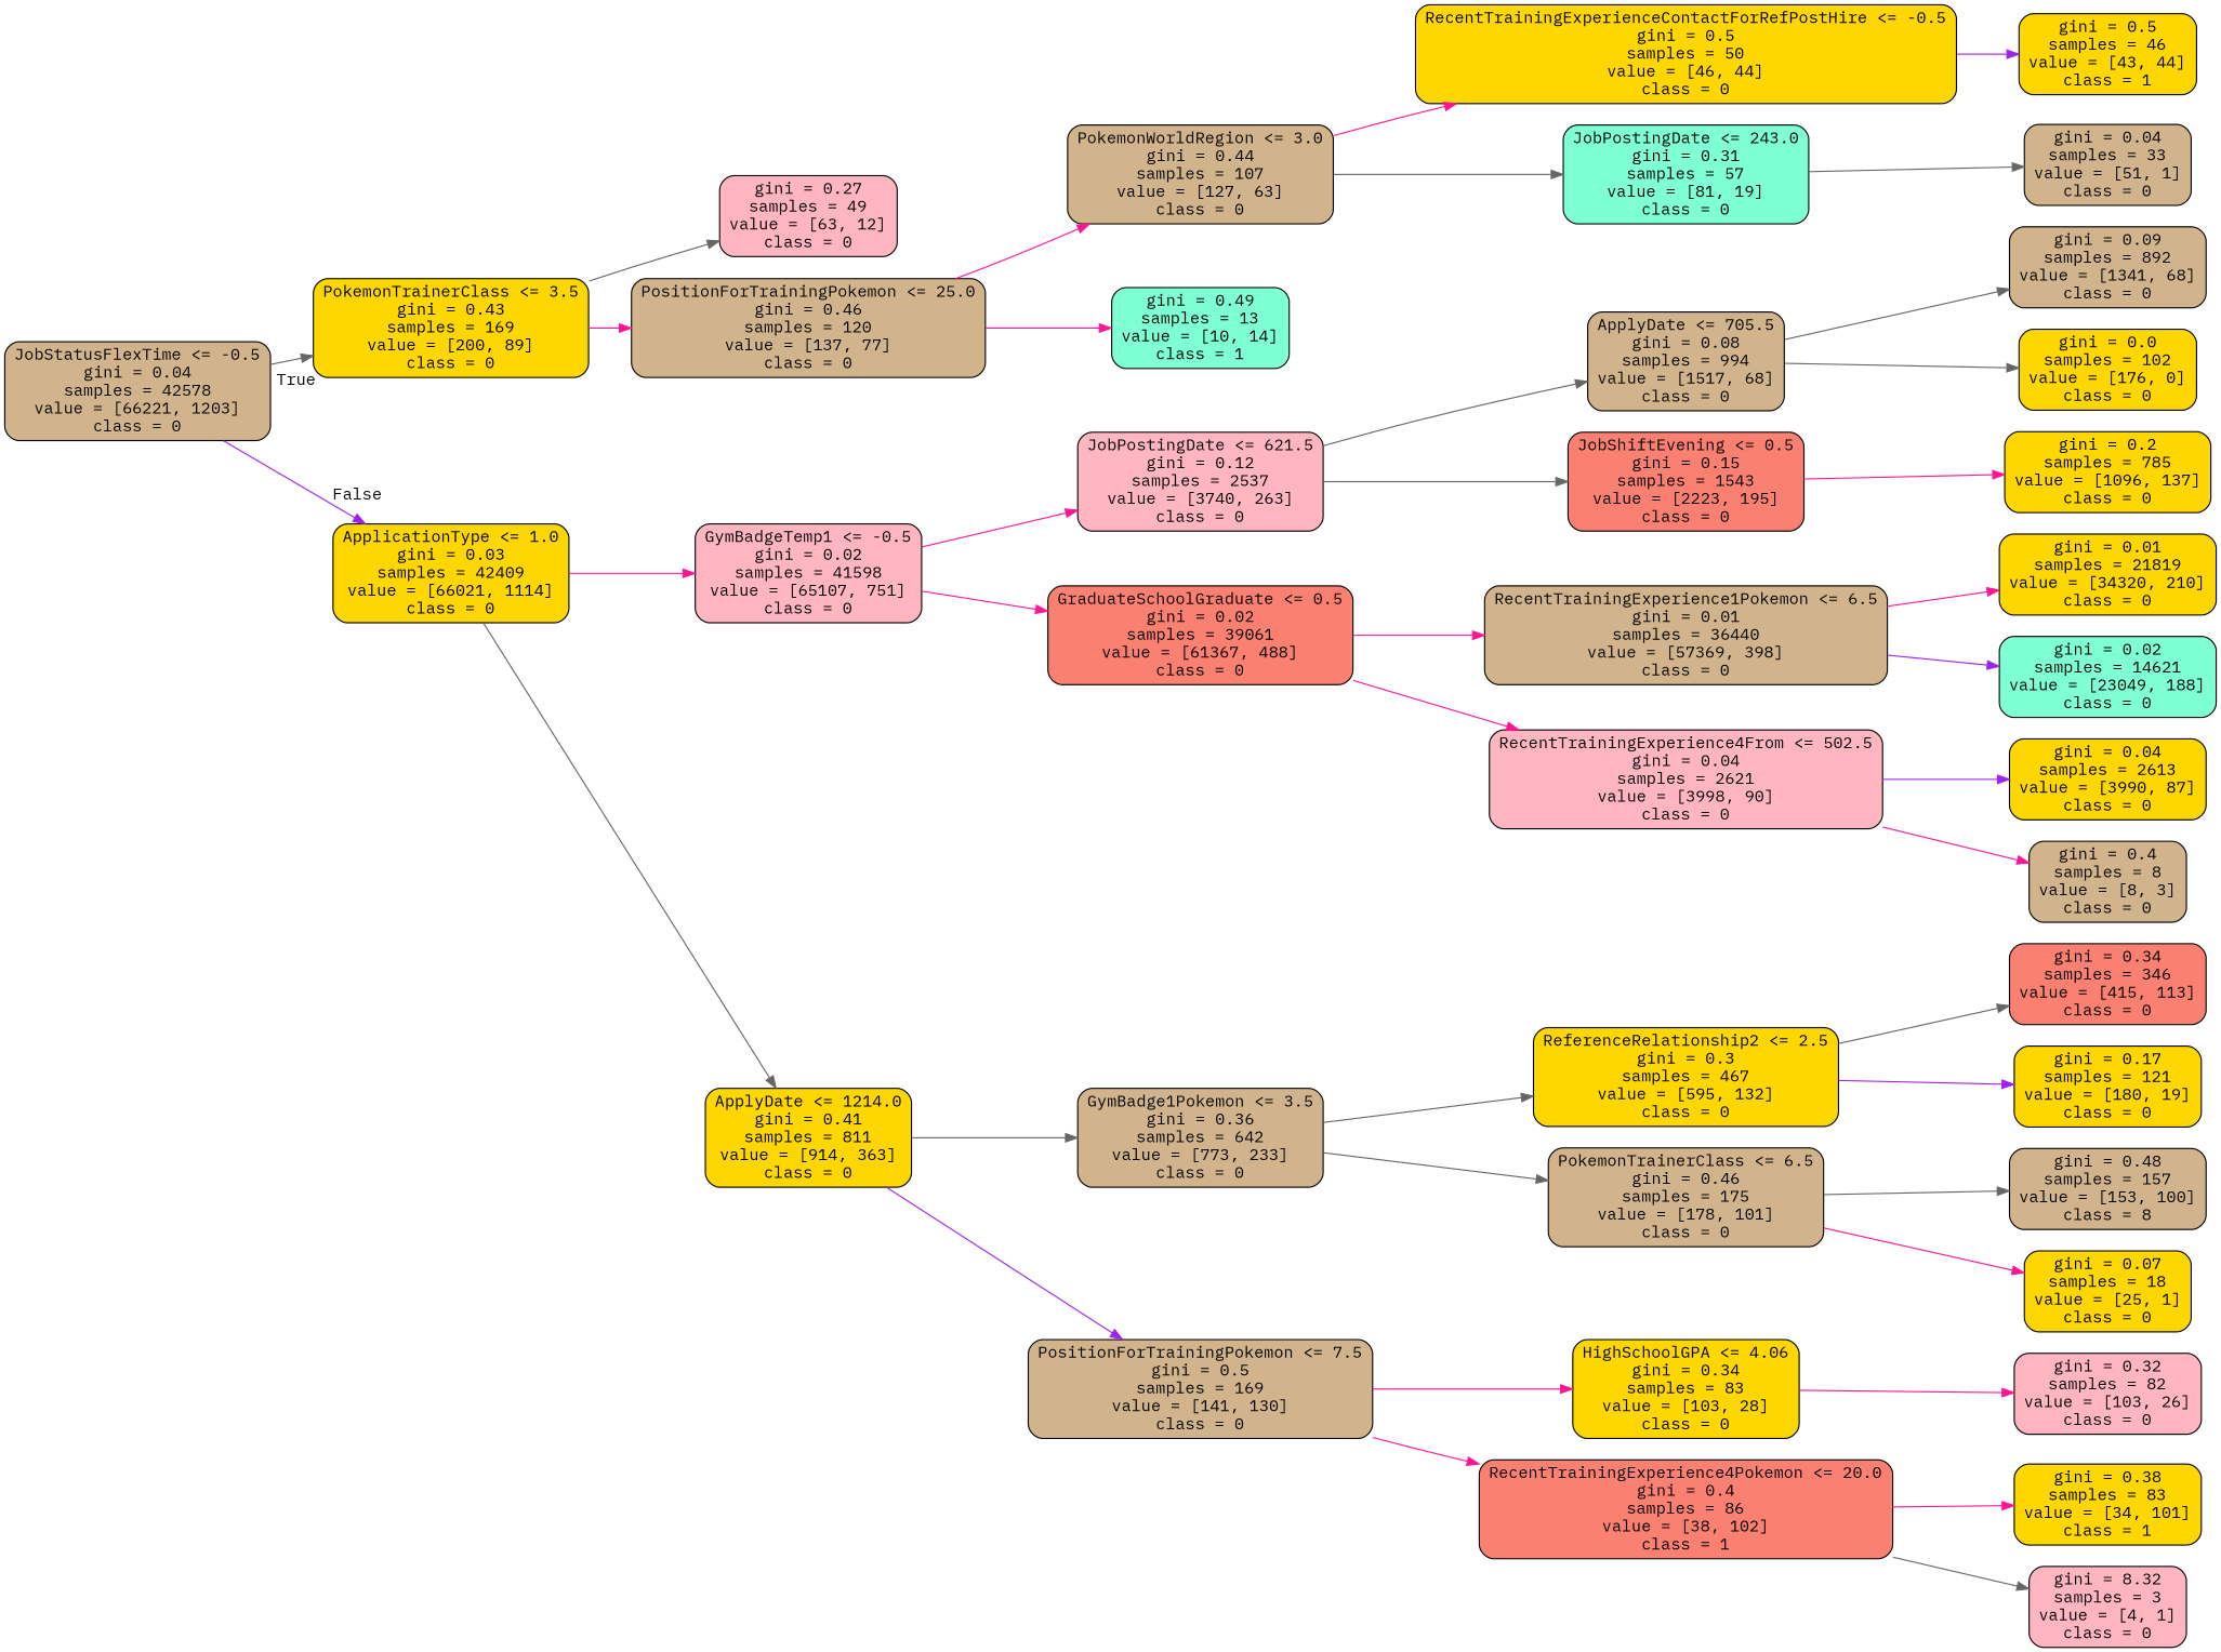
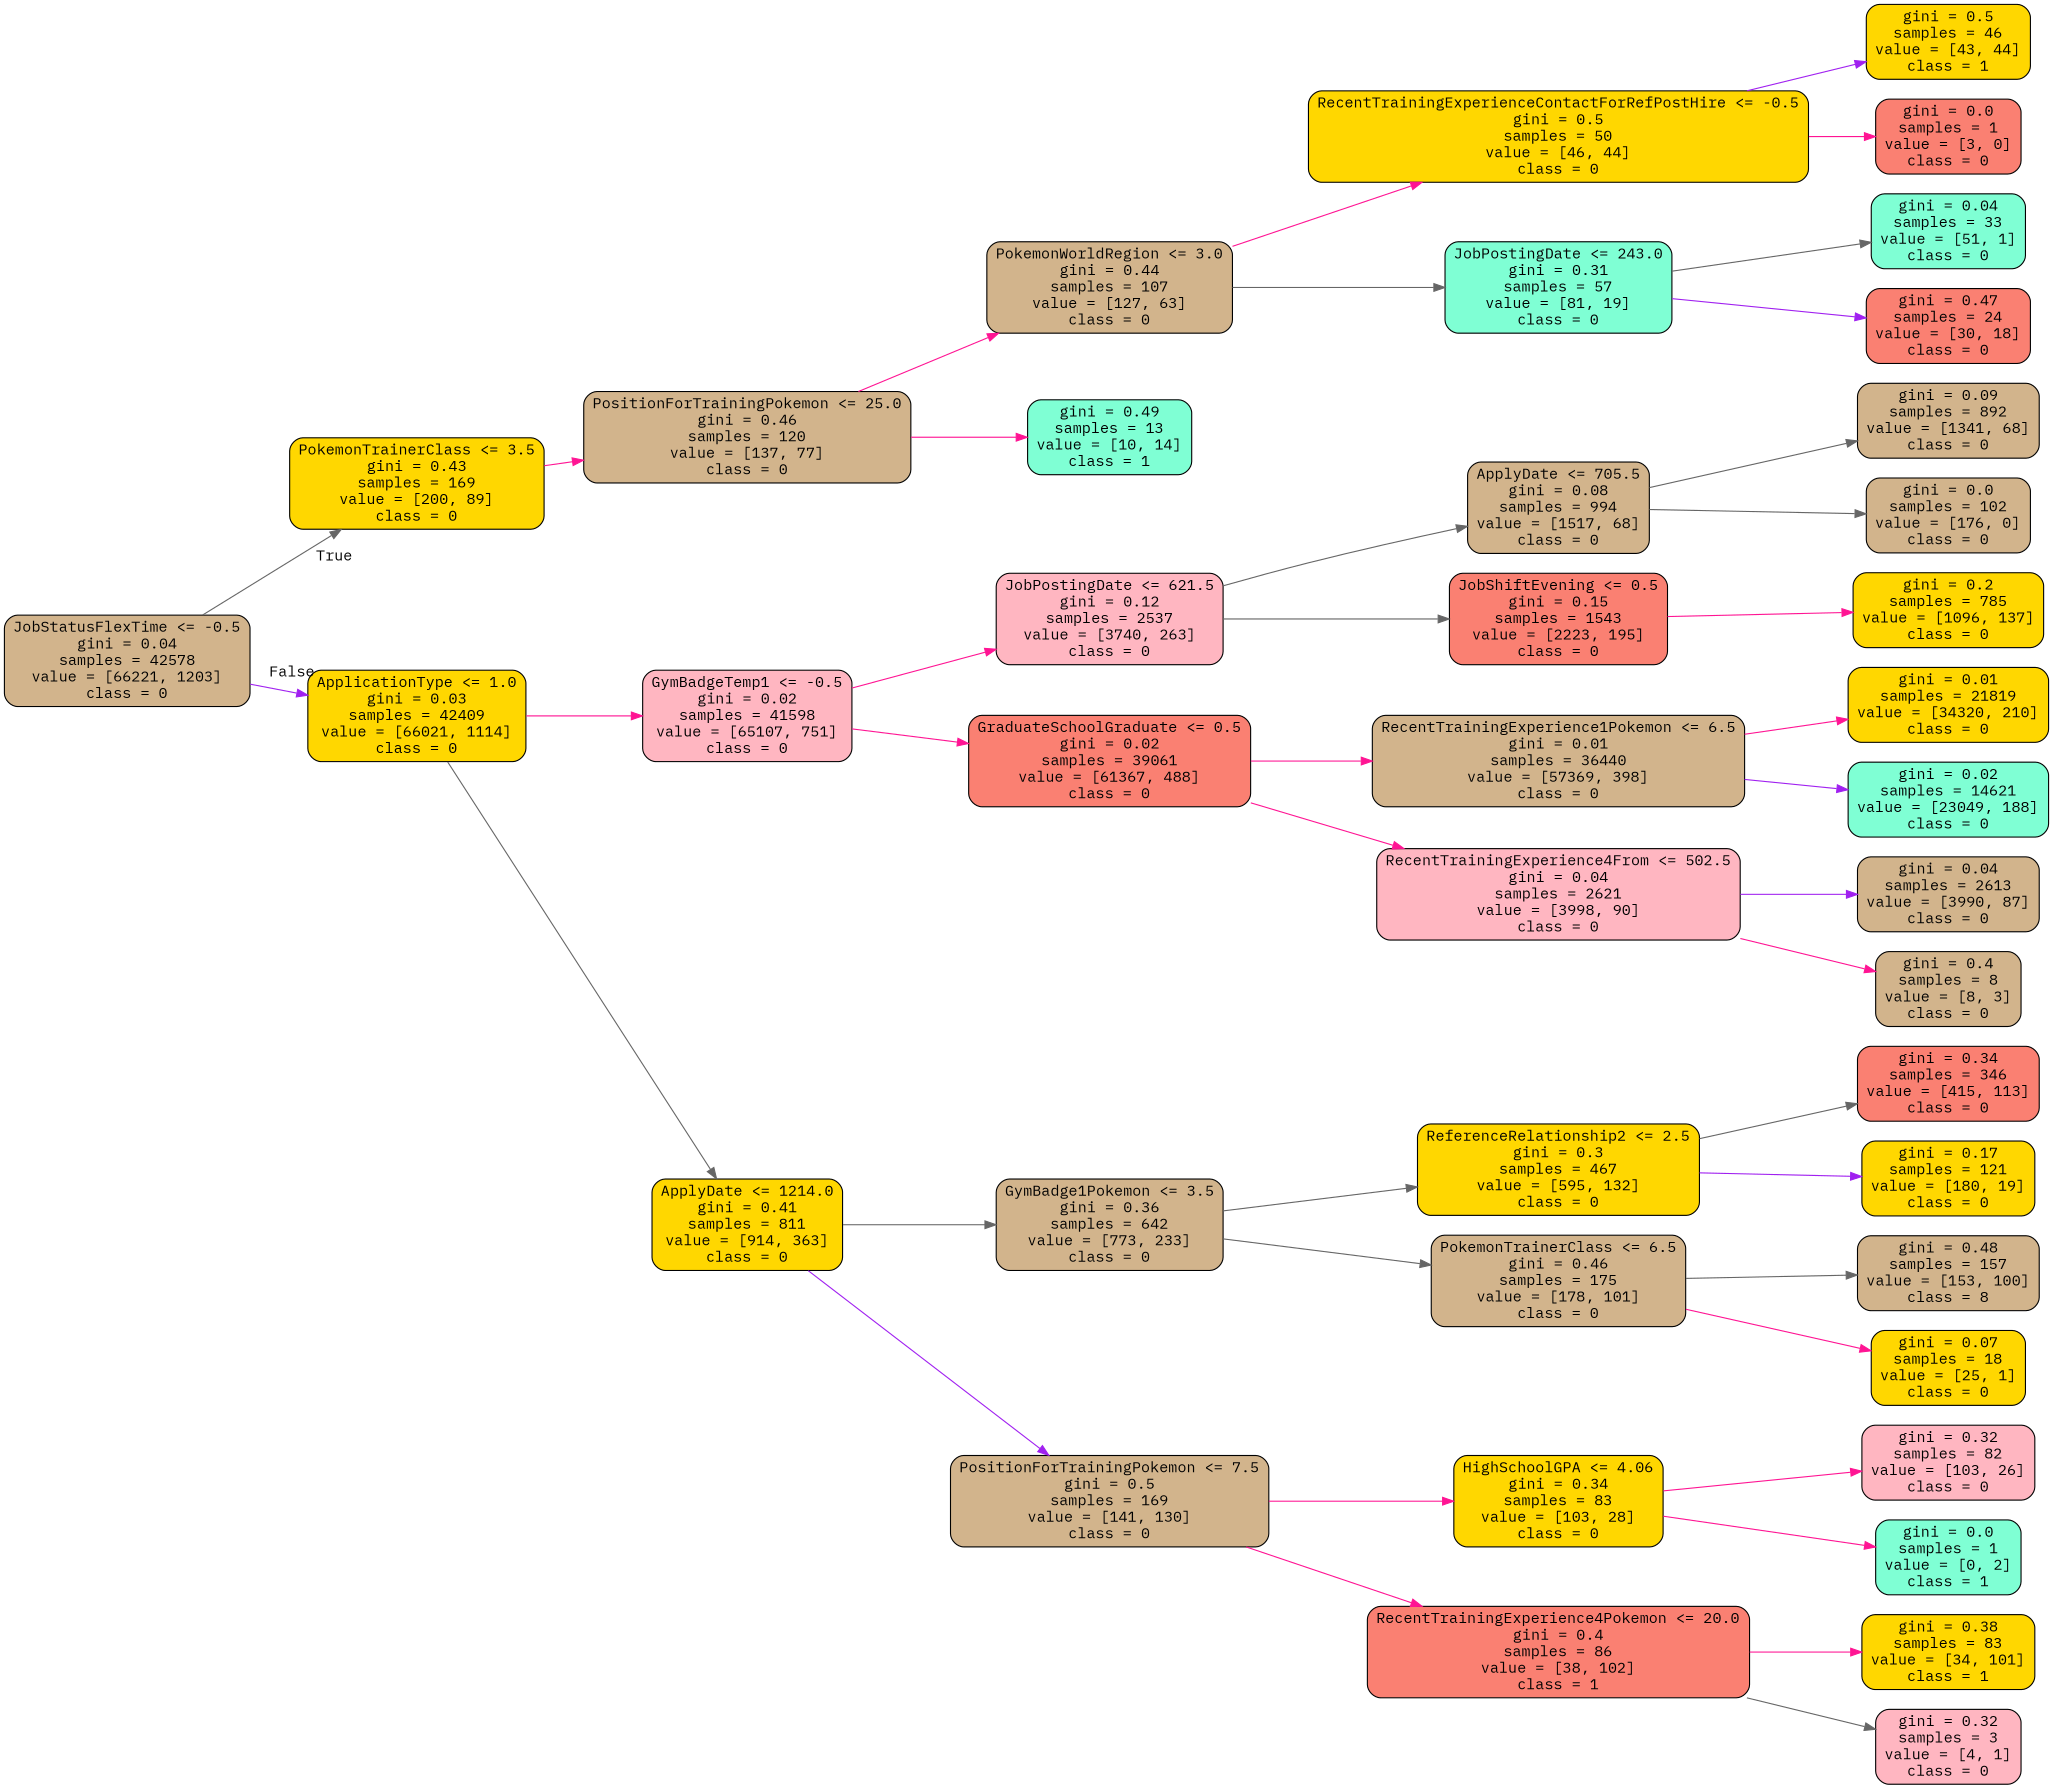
  digraph {
    fontname="IBM Plex Mono"
    rankdir=LR
    node [color=black fillcolor=tan fontname="IBM Plex Mono" shape=box style="filled, rounded"]
    edge [color=deeppink fontname="IBM Plex Mono"]
    n1 [label="JobStatusFlexTime <= -0.5\ngini = 0.04\nsamples = 42578\nvalue = [66221, 1203]\nclass = 0"]
    n2 [fillcolor=gold label="PokemonTrainerClass <= 3.5\ngini = 0.43\nsamples = 169\nvalue = [200, 89]\nclass = 0"]
    n3 [fillcolor=gold label="ApplicationType <= 1.0\ngini = 0.03\nsamples = 42409\nvalue = [66021, 1114]\nclass = 0"]
-   n4 [fillcolor=lightpink label="gini = 0.27\nsamples = 49\nvalue = [63, 12]\nclass = 0"]
    n5 [label="PositionForTrainingPokemon <= 25.0\ngini = 0.46\nsamples = 120\nvalue = [137, 77]\nclass = 0"]
    n6 [fillcolor=lightpink label="GymBadgeTemp1 <= -0.5\ngini = 0.02\nsamples = 41598\nvalue = [65107, 751]\nclass = 0"]
    n7 [fillcolor=gold label="ApplyDate <= 1214.0\ngini = 0.41\nsamples = 811\nvalue = [914, 363]\nclass = 0"]
    n8 [label="PokemonWorldRegion <= 3.0\ngini = 0.44\nsamples = 107\nvalue = [127, 63]\nclass = 0"]
    n9 [fillcolor=aquamarine label="gini = 0.49\nsamples = 13\nvalue = [10, 14]\nclass = 1"]
    n10 [fillcolor=gold label="RecentTrainingExperienceContactForRefPostHire <= -0.5\ngini = 0.5\nsamples = 50\nvalue = [46, 44]\nclass = 0"]
    n11 [fillcolor=aquamarine label="JobPostingDate <= 243.0\ngini = 0.31\nsamples = 57\nvalue = [81, 19]\nclass = 0"]
    n12 [fillcolor=gold label="gini = 0.5\nsamples = 46\nvalue = [43, 44]\nclass = 1"]
-   n14 [label="gini = 0.04\nsamples = 33\nvalue = [51, 1]\nclass = 0"]
+   n13 [fillcolor=salmon label="gini = 0.0\nsamples = 1\nvalue = [3, 0]\nclass = 0"]
+   n14 [fillcolor=aquamarine label="gini = 0.04\nsamples = 33\nvalue = [51, 1]\nclass = 0"]
+   n15 [fillcolor=salmon label="gini = 0.47\nsamples = 24\nvalue = [30, 18]\nclass = 0"]
    n16 [fillcolor=lightpink label="JobPostingDate <= 621.5\ngini = 0.12\nsamples = 2537\nvalue = [3740, 263]\nclass = 0"]
    n17 [fillcolor=salmon label="GraduateSchoolGraduate <= 0.5\ngini = 0.02\nsamples = 39061\nvalue = [61367, 488]\nclass = 0"]
    n18 [label="GymBadge1Pokemon <= 3.5\ngini = 0.36\nsamples = 642\nvalue = [773, 233]\nclass = 0"]
    n19 [label="PositionForTrainingPokemon <= 7.5\ngini = 0.5\nsamples = 169\nvalue = [141, 130]\nclass = 0"]
    n20 [label="ApplyDate <= 705.5\ngini = 0.08\nsamples = 994\nvalue = [1517, 68]\nclass = 0"]
    n21 [fillcolor=salmon label="JobShiftEvening <= 0.5\ngini = 0.15\nsamples = 1543\nvalue = [2223, 195]\nclass = 0"]
    n22 [label="RecentTrainingExperience1Pokemon <= 6.5\ngini = 0.01\nsamples = 36440\nvalue = [57369, 398]\nclass = 0"]
    n23 [fillcolor=lightpink label="RecentTrainingExperience4From <= 502.5\ngini = 0.04\nsamples = 2621\nvalue = [3998, 90]\nclass = 0"]
    n24 [label="gini = 0.09\nsamples = 892\nvalue = [1341, 68]\nclass = 0"]
-   n25 [fillcolor=gold label="gini = 0.0\nsamples = 102\nvalue = [176, 0]\nclass = 0"]
+   n25 [label="gini = 0.0\nsamples = 102\nvalue = [176, 0]\nclass = 0"]
    n26 [fillcolor=gold label="gini = 0.2\nsamples = 785\nvalue = [1096, 137]\nclass = 0"]
    n27 [fillcolor=gold label="gini = 0.01\nsamples = 21819\nvalue = [34320, 210]\nclass = 0"]
    n28 [fillcolor=aquamarine label="gini = 0.02\nsamples = 14621\nvalue = [23049, 188]\nclass = 0"]
-   n29 [fillcolor=gold label="gini = 0.04\nsamples = 2613\nvalue = [3990, 87]\nclass = 0"]
+   n29 [label="gini = 0.04\nsamples = 2613\nvalue = [3990, 87]\nclass = 0"]
    n30 [label="gini = 0.4\nsamples = 8\nvalue = [8, 3]\nclass = 0"]
    n31 [fillcolor=gold label="ReferenceRelationship2 <= 2.5\ngini = 0.3\nsamples = 467\nvalue = [595, 132]\nclass = 0"]
    n32 [label="PokemonTrainerClass <= 6.5\ngini = 0.46\nsamples = 175\nvalue = [178, 101]\nclass = 0"]
    n33 [fillcolor=gold label="HighSchoolGPA <= 4.06\ngini = 0.34\nsamples = 83\nvalue = [103, 28]\nclass = 0"]
    n34 [fillcolor=salmon label="RecentTrainingExperience4Pokemon <= 20.0\ngini = 0.4\nsamples = 86\nvalue = [38, 102]\nclass = 1"]
    n35 [fillcolor=salmon label="gini = 0.34\nsamples = 346\nvalue = [415, 113]\nclass = 0"]
    n36 [fillcolor=gold label="gini = 0.17\nsamples = 121\nvalue = [180, 19]\nclass = 0"]
    n37 [label="gini = 0.48\nsamples = 157\nvalue = [153, 100]\nclass = 8"]
    n38 [fillcolor=gold label="gini = 0.07\nsamples = 18\nvalue = [25, 1]\nclass = 0"]
    n39 [fillcolor=lightpink label="gini = 0.32\nsamples = 82\nvalue = [103, 26]\nclass = 0"]
+   n40 [fillcolor=aquamarine label="gini = 0.0\nsamples = 1\nvalue = [0, 2]\nclass = 1"]
    n41 [fillcolor=gold label="gini = 0.38\nsamples = 83\nvalue = [34, 101]\nclass = 1"]
-   n42 [fillcolor=lightpink label="gini = 8.32\nsamples = 3\nvalue = [4, 1]\nclass = 0"]
+   n42 [fillcolor=lightpink label="gini = 0.32\nsamples = 3\nvalue = [4, 1]\nclass = 0"]
    n1 -> n2 [color=gray40 headlabel=True labelangle=45 labeldistance=2.5]
    n1 -> n3 [color=purple headlabel=False labelangle=-45 labeldistance=2.5]
-   n2 -> n4 [color=gray40]
    n2 -> n5
    n3 -> n6
    n3 -> n7 [color=gray40]
    n5 -> n8
    n5 -> n9
    n6 -> n16
    n6 -> n17
    n7 -> n18 [color=gray40]
    n7 -> n19 [color=purple]
    n8 -> n10
    n8 -> n11 [color=gray40]
    n10 -> n12 [color=purple]
+   n10 -> n13
    n11 -> n14 [color=gray40]
+   n11 -> n15 [color=purple]
    n16 -> n20 [color=gray40]
    n16 -> n21 [color=gray40]
    n17 -> n22
    n17 -> n23
    n18 -> n31 [color=gray40]
    n18 -> n32 [color=gray40]
    n19 -> n33
    n19 -> n34
    n20 -> n24 [color=gray40]
    n20 -> n25 [color=gray40]
    n21 -> n26
    n22 -> n27
    n22 -> n28 [color=purple]
    n23 -> n29 [color=purple]
    n23 -> n30
    n31 -> n35 [color=gray40]
    n31 -> n36 [color=purple]
    n32 -> n37 [color=gray40]
    n32 -> n38
    n33 -> n39
+   n33 -> n40
    n34 -> n41
    n34 -> n42 [color=gray40]
  }
